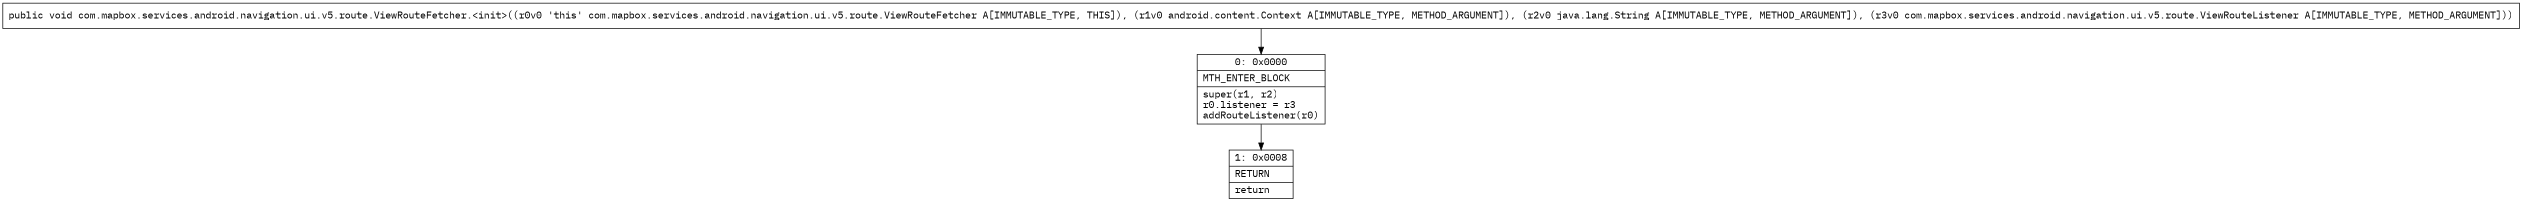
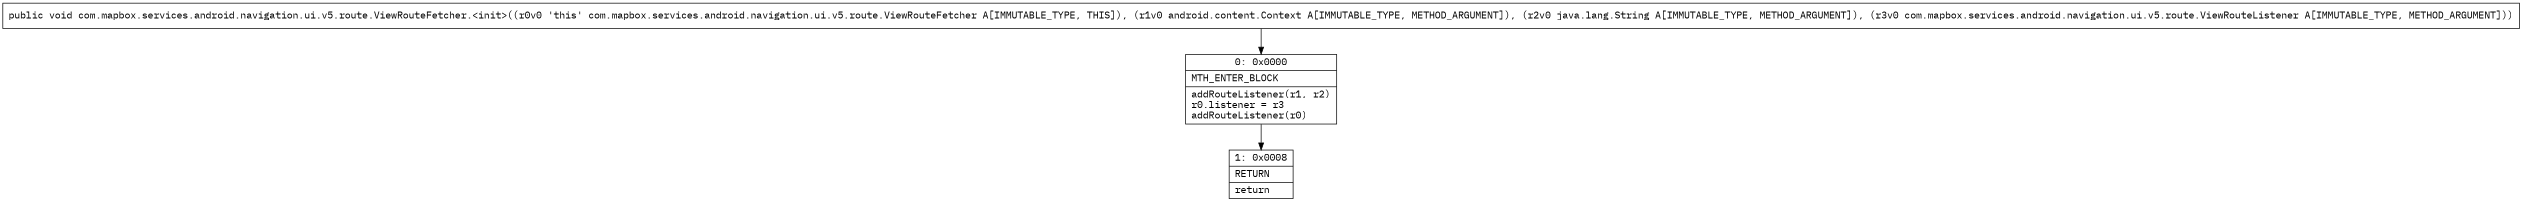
  digraph {
    fontname="IBM Plex Mono"
    node [shape=record fontname="IBM Plex Mono"]
    edge [fontname="IBM Plex Mono"]
-   n1 [label="{0\:\ 0x0000|MTH_ENTER_BLOCK\l|super(r1, r2)\lr0.listener = r3\laddRouteListener(r0)\l}"]
+   n1 [label="{0\:\ 0x0000|MTH_ENTER_BLOCK\l|addRouteListener(r1, r2)\lr0.listener = r3\laddRouteListener(r0)\l}"]
    n2 [label="{1\:\ 0x0008|RETURN\l|return\l}"]
    n3 [label="{public void com.mapbox.services.android.navigation.ui.v5.route.ViewRouteFetcher.\<init\>((r0v0 'this' com.mapbox.services.android.navigation.ui.v5.route.ViewRouteFetcher A[IMMUTABLE_TYPE, THIS]), (r1v0 android.content.Context A[IMMUTABLE_TYPE, METHOD_ARGUMENT]), (r2v0 java.lang.String A[IMMUTABLE_TYPE, METHOD_ARGUMENT]), (r3v0 com.mapbox.services.android.navigation.ui.v5.route.ViewRouteListener A[IMMUTABLE_TYPE, METHOD_ARGUMENT])) }"]
    n1 -> n2
    n3 -> n1
  }
